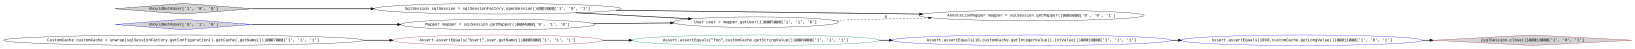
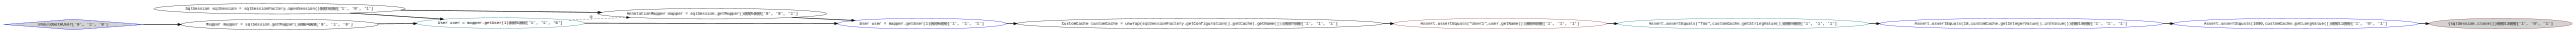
  digraph {
    fontname="Liberation Mono"
    rankdir=LR
    node [color=black fillcolor=white fontname="Liberation Mono" shape=ellipse style=filled]
    edge [fontname="Liberation Mono" style=bold]
    n1 [color=blue label="Assert.assertEquals(1000,customCache.getLongValue())@@@11@@@['1', '0', '1']"]
-   n2 [color=brown fillcolor=lightgray label="{sqlSession.close()}@@@13@@@['1', '0', '1']" shape=diamond]
-   n3 [label="User user = mapper.getUser(1)@@@5@@@['1', '1', '0']"]
+   n2 [color=brown fillcolor=lightgray label="{sqlSession.close()}@@@13@@@['1', '0', '1']"]
+   n3 [color=teal label="User user = mapper.getUser(1)@@@5@@@['1', '1', '0']"]
    n4 [label="AnnotationMapper mapper = sqlSession.getMapper()@@@5@@@['0', '0', '1']"]
+   n5 [color=blue label="User user = mapper.getUser(1)@@@6@@@['1', '1', '1']"]
    n6 [label="CustomCache customCache = unwrap(sqlSessionFactory.getConfiguration().getCache(.getName()))@@@7@@@['1', '1', '1']"]
    n7 [label="SqlSession sqlSession = sqlSessionFactory.openSession()@@@3@@@['1', '0', '1']"]
    n8 [color=brown label="Assert.assertEquals(\"User1\",user.getName())@@@8@@@['1', '1', '1']"]
    n9 [color=teal label="Assert.assertEquals(\"foo\",customCache.getStringValue())@@@9@@@['1', '1', '1']"]
    n10 [color=blue label="Assert.assertEquals(10,customCache.getIntegerValue().intValue())@@@10@@@['1', '1', '1']"]
    n11 [color=blue fillcolor=lightgray label="shouldGetAUser['0', '1', '0']" shape=diamond]
    n12 [label="Mapper mapper = sqlSession.getMapper()@@@4@@@['0', '1', '0']"]
-   n13 [fillcolor=lightgray label="shouldGetAUser['1', '0', '0']" shape=diamond]
    n1 -> n2
    n3 -> n4 [label=0 style=dashed]
+   n3 -> n5
+   n4 -> n5
+   n5 -> n6
    n6 -> n8
    n7 -> n3
    n7 -> n4
    n8 -> n9
    n9 -> n10
    n10 -> n1
    n11 -> n12
    n12 -> n3
-   n13 -> n7
  }
